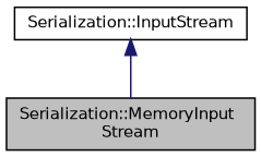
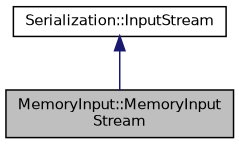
  digraph {
    node [color=black fontname=Helvetica fontsize=10 shape=record style=filled]
-   n1 [fillcolor=grey75 fontcolor=black height=0.2 label="Serialization::MemoryInput\lStream" width=0.4]
+   n1 [fillcolor=grey75 fontcolor=black height=0.2 label="MemoryInput::MemoryInput\lStream" width=0.4]
    n2 [fillcolor=white height=0.2 label="Serialization::InputStream" width=0.4]
    n2 -> n1 [color=midnightblue dir=back fontname=Helvetica fontsize=10 labelfontname=Helvetica labelfontsize=10 style=solid]
  }
